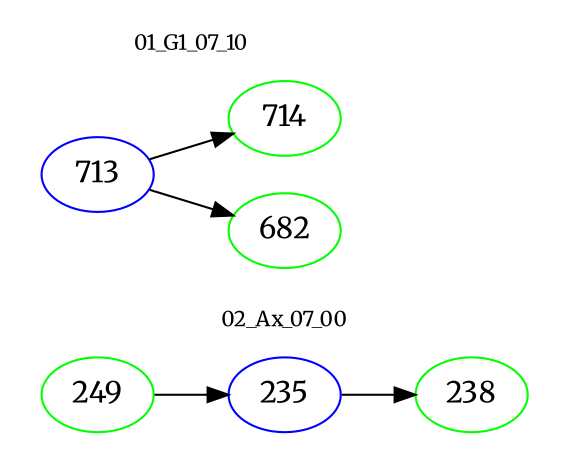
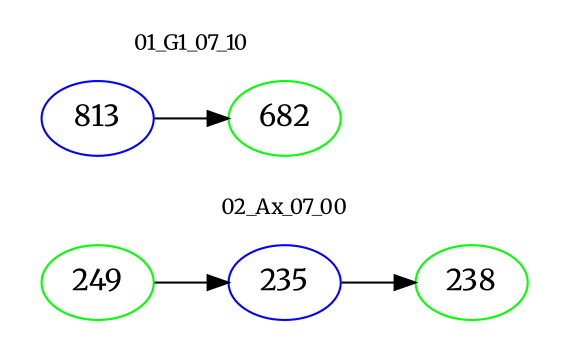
  digraph {
    fontname=Merriweather
    rankdir=LR
    node [color=green fontname=Merriweather]
    edge [color=black fontname=Merriweather]
    n1 [color=blue label=235]
    n2 [label=249]
    n3 [label=238]
-   n4 [color=blue label=713]
+   n4 [color=blue label=813]
    n5 [label=682]
-   n6 [label=714]
    subgraph cluster_1 {
      color=white
      fontsize=10
      label="02_Ax_07_00"
      n1
      n2
      n3
    }
    subgraph cluster_2 {
      color=white
      fontsize=10
      label="01_G1_07_10"
      n4
      n5
-     n6
    }
    n1 -> n3
    n2 -> n1
    n4 -> n5
-   n4 -> n6
  }
